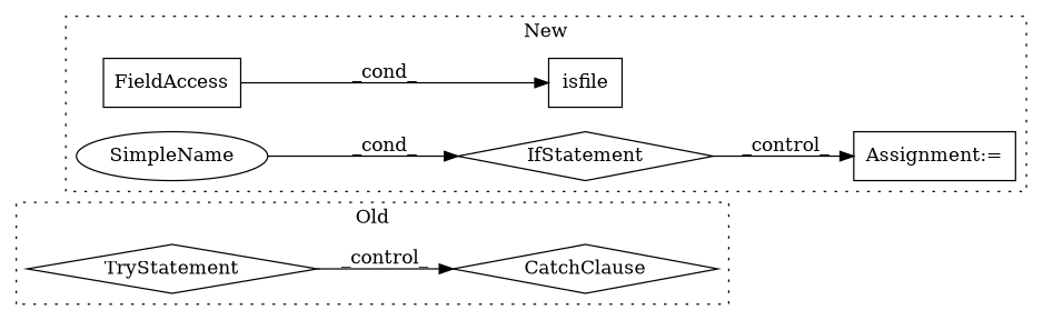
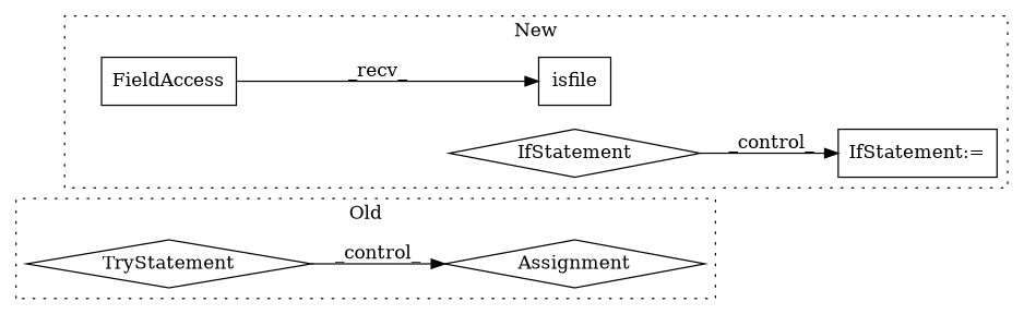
  digraph {
    rankdir=LR
    node [shape=diamond]
-   n1 [a=12 l="11,2" label=CatchClause s="1904,1938"]
+   n1 [a=12 l="11,2" label=Assignment s="1904,1938"]
    n2 [a=54 l=4 label=TryStatement s=1832]
    n3 [a=32 l="7,1" label=isfile s="2030,2049" shape=box]
    n4 [a=22 l=7 label=FieldAccess s=2022 shape=box]
    n5 [a=25 l="4,2" label=IfStatement s="2018,2050"]
-   n6 [a=42 label=SimpleName shape=ellipse]
-   n7 [a=7 l=1 label="Assignment:=" s=2094 shape=box]
+   n7 [a=7 l=1 label="IfStatement:=" s=2094 shape=box]
    subgraph cluster_1 {
      label=Old
      style=dotted
      n1
      n2
    }
    subgraph cluster_2 {
      label=New
      style=dotted
      n3
      n4
      n5
-     n6
      n7
    }
    n2 -> n1 [label=_control_]
-   n4 -> n3 [label=_cond_]
+   n4 -> n3 [label=_recv_]
    n5 -> n7 [label=_control_]
-   n6 -> n5 [label=_cond_]
  }
